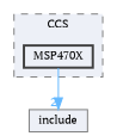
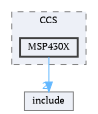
  digraph {
    compound=true
    fontname="PT Serif"
    node [fillcolor="#edf0f7" fontname="PT Serif" fontsize=10 shape=box]
-   n1 [color=grey25 height=0.2 label=MSP470X style="filled,bold" width=0.4]
+   n1 [color=grey25 height=0.2 label=MSP430X style="filled,bold" width=0.4]
    n2 [color=grey50 height=0.2 label=include style=filled width=0.4]
    subgraph cluster_1 {
      bgcolor="#edf0f7"
      fontsize=10
      label=CCS
      pencolor=grey50
      style="filled,dashed"
      n1
    }
    n1 -> n2 [color=steelblue1 fontcolor=steelblue1 fontname="PT Serif" fontsize=10 headlabel=2 labeldistance=1.5 labelfontname=Helvetica labelfontsize=10]
  }
